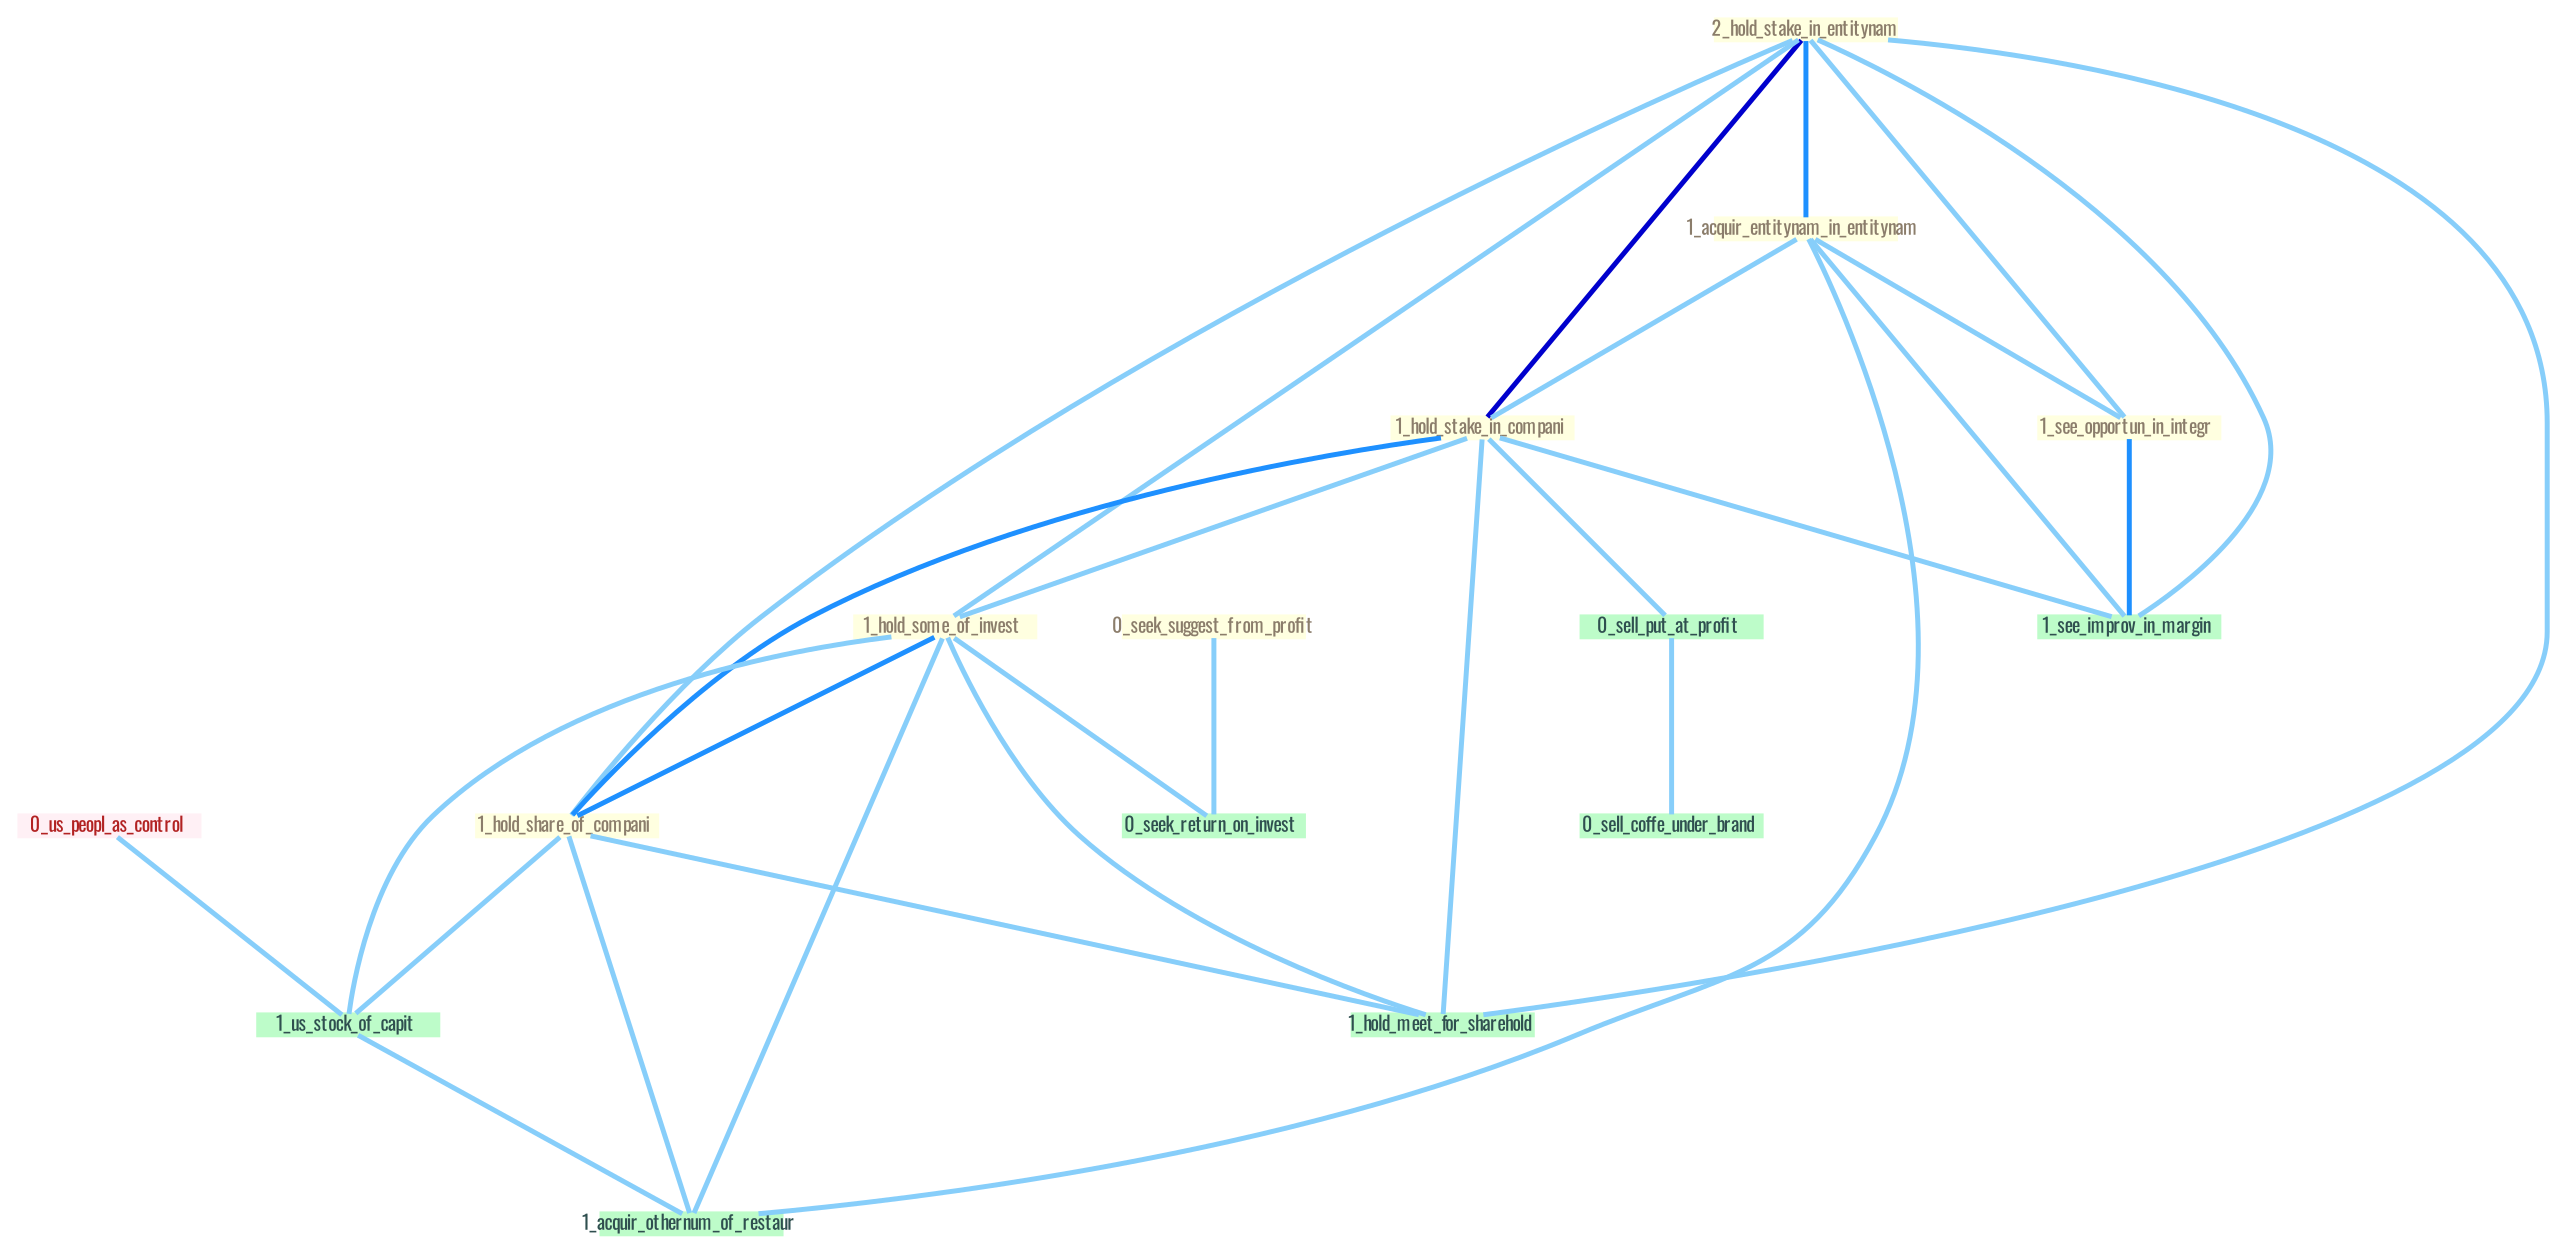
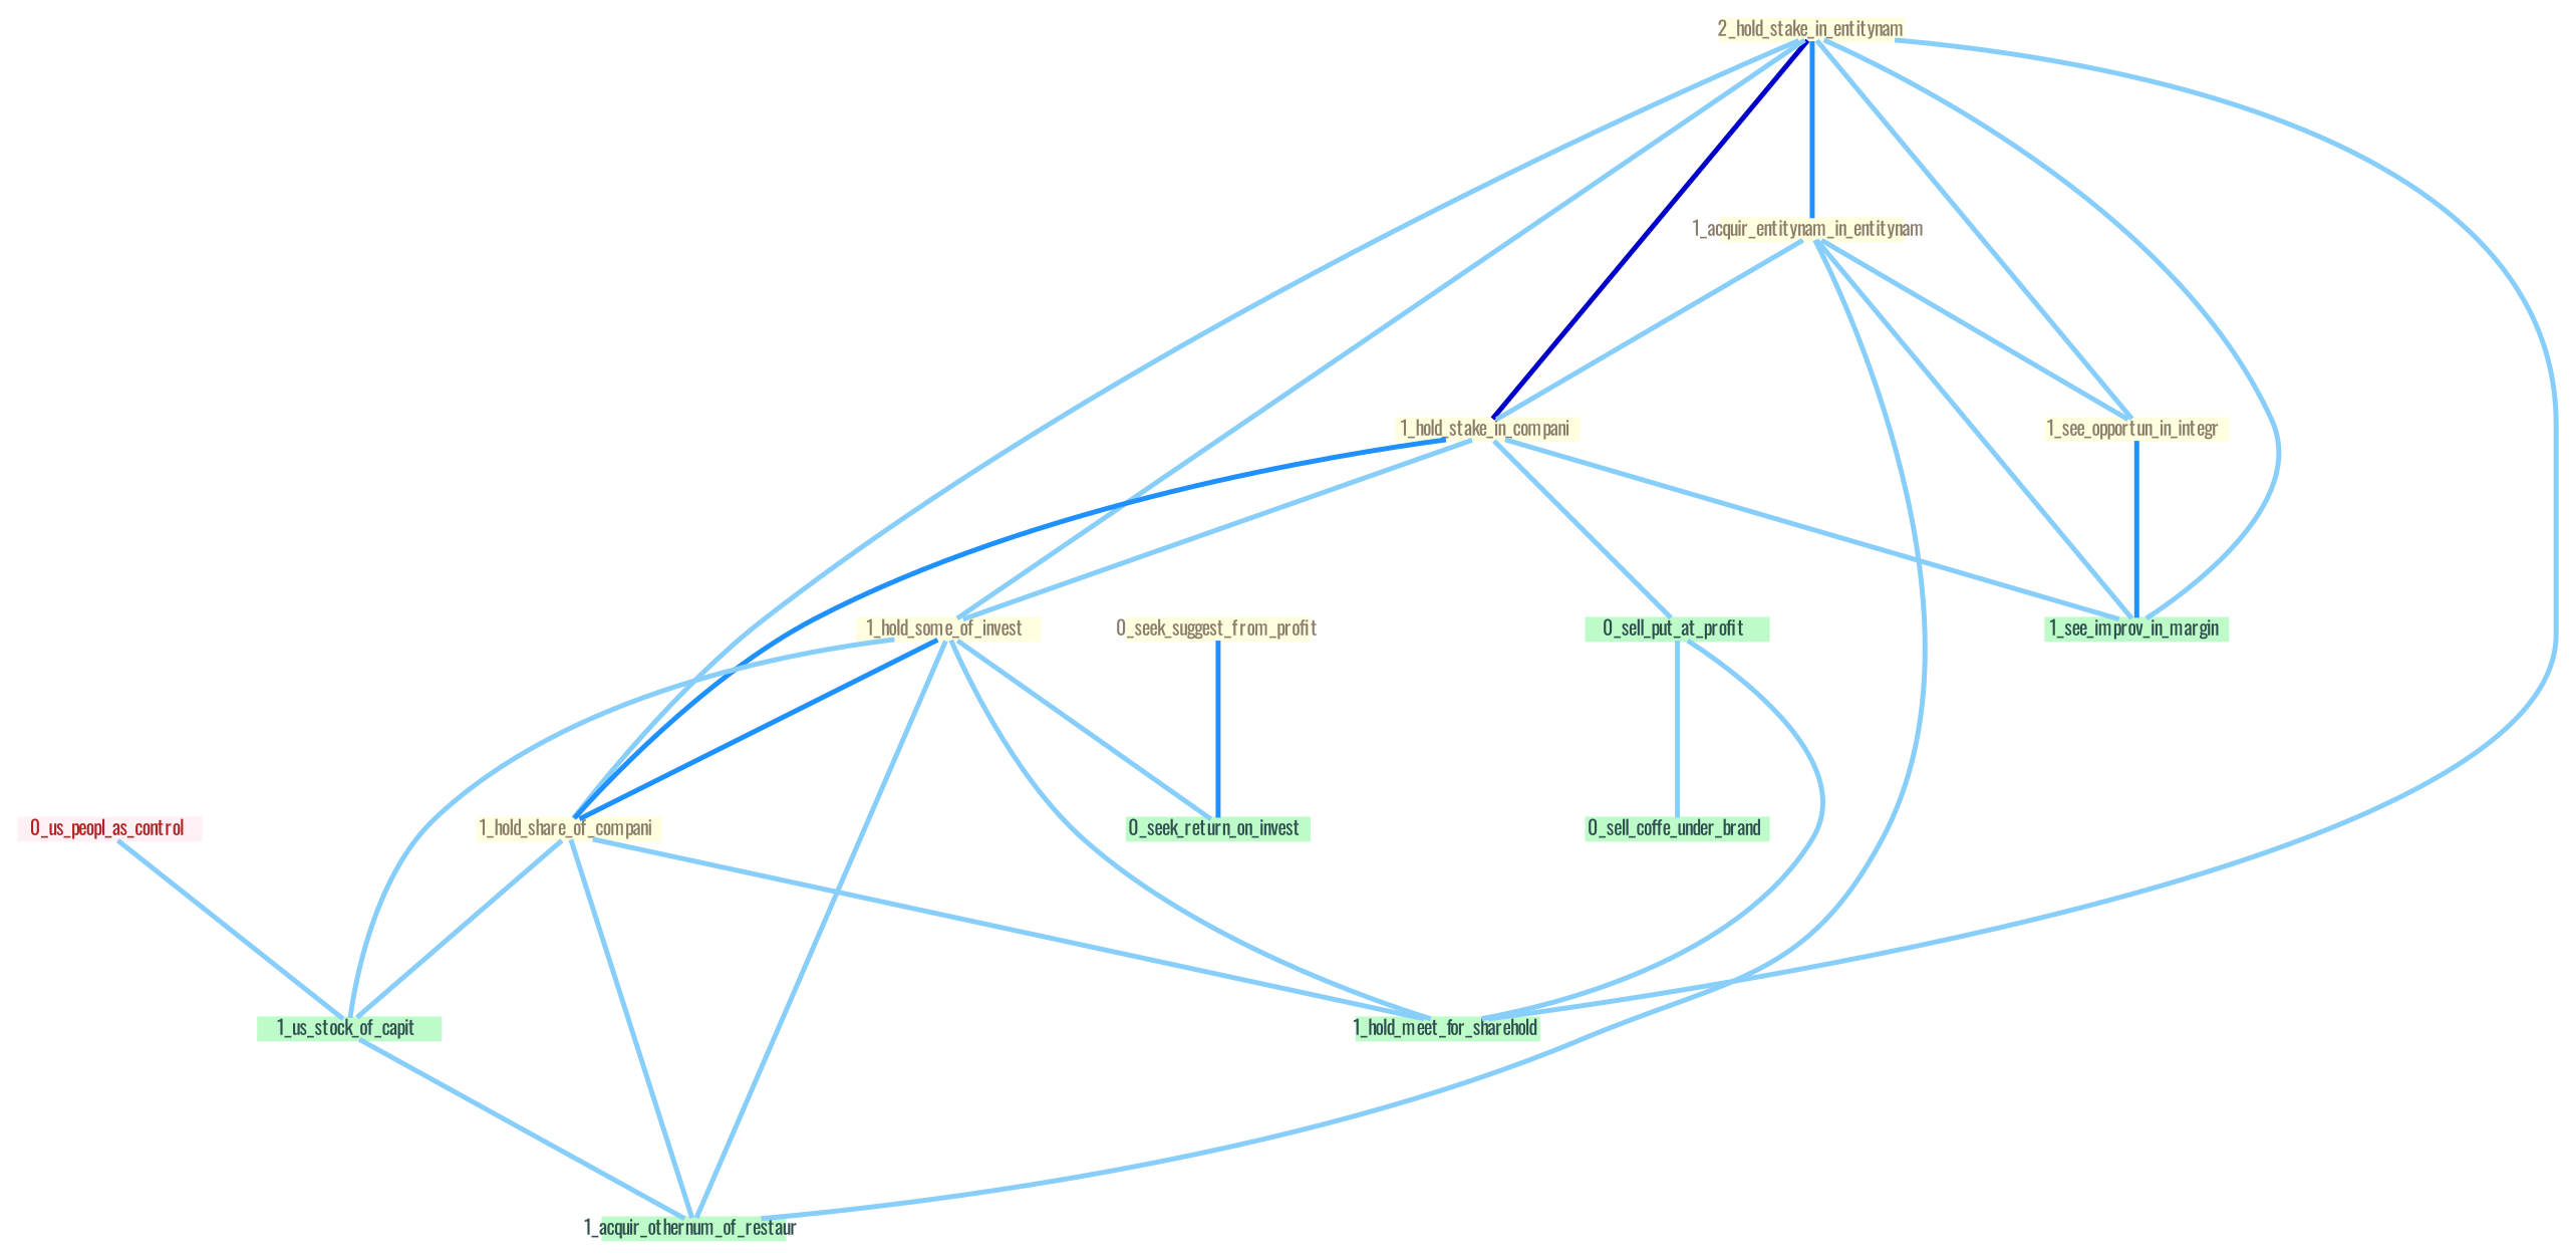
  graph {
    fontname=Oswald
    node [color="#ffffe0" fixedsize=true fontcolor="#8b7d6b" fontname=Oswald fontsize=4 shape=polygon style=filled]
    edge [color="#87cefa" fontname=Oswald w=1]
    n1 [height=.06 label="2_hold_stake_in_entitynam" width=.5]
    "1_acquir_entitynam_in_entitynam " [height=.06 width=.5]
    "1_hold_stake_in_compani " [height=.06 width=.5]
    n4 [height=.06 label="0_seek_suggest_from_profit" width=.5]
    "1_hold_some_of_invest " [height=.06 width=.5]
    "1_see_opportun_in_integr " [height=.06 width=.5]
    "1_hold_share_of_compani " [height=.06 width=.5]
    "0_us_peopl_as_control " [color="#fff0f5" fontcolor="#b22222" height=.06 width=.5]
    "1_see_improv_in_margin " [color="#BDFCC9" fontcolor="#2f4f4f" height=.06 width=.5]
    "1_hold_meet_for_sharehold " [color="#BDFCC9" fontcolor="#2f4f4f" height=.06 width=.5]
    "1_acquir_othernum_of_restaur " [color="#BDFCC9" fontcolor="#2f4f4f" height=.06 width=.5]
    "0_sell_put_at_profit " [color="#BDFCC9" fontcolor="#2f4f4f" height=.06 width=.5]
    "0_seek_return_on_invest " [color="#BDFCC9" fontcolor="#2f4f4f" height=.06 width=.5]
    "1_us_stock_of_capit " [color="#BDFCC9" fontcolor="#2f4f4f" height=.06 width=.5]
    "0_sell_coffe_under_brand " [color="#BDFCC9" fontcolor="#2f4f4f" height=.06 width=.5]
    subgraph sub_1 {
      n1
      "1_acquir_entitynam_in_entitynam "
      "1_hold_stake_in_compani "
      n4
      "1_hold_some_of_invest "
      "1_see_opportun_in_integr "
      "1_hold_share_of_compani "
    }
    subgraph sub_2 {
      "0_us_peopl_as_control "
    }
    n1 -- "1_acquir_entitynam_in_entitynam " [color="#1e90ff" w=2]
    n1 -- "1_hold_stake_in_compani " [color="#0000cd" w=3]
    n1 -- "1_hold_some_of_invest "
    n1 -- "1_see_opportun_in_integr "
    n1 -- "1_hold_share_of_compani "
    n1 -- "1_see_improv_in_margin "
    n1 -- "1_hold_meet_for_sharehold "
    "1_acquir_entitynam_in_entitynam " -- "1_hold_stake_in_compani "
    "1_acquir_entitynam_in_entitynam " -- "1_see_opportun_in_integr "
    "1_acquir_entitynam_in_entitynam " -- "1_see_improv_in_margin "
    "1_acquir_entitynam_in_entitynam " -- "1_acquir_othernum_of_restaur "
    "1_hold_stake_in_compani " -- "1_hold_some_of_invest "
    "1_hold_stake_in_compani " -- "1_hold_share_of_compani " [color="#1e90ff" w=2]
    "1_hold_stake_in_compani " -- "1_see_improv_in_margin "
-   "1_hold_stake_in_compani " -- "1_hold_meet_for_sharehold "
+   "0_sell_put_at_profit " -- "1_hold_meet_for_sharehold "
    "1_hold_stake_in_compani " -- "0_sell_put_at_profit "
-   n4 -- "0_seek_return_on_invest "
+   n4 -- "0_seek_return_on_invest " [color="#1e90ff"]
    "1_hold_some_of_invest " -- "1_hold_share_of_compani " [color="#1e90ff" w=2]
    "1_hold_some_of_invest " -- "1_hold_meet_for_sharehold "
    "1_hold_some_of_invest " -- "1_acquir_othernum_of_restaur "
    "1_hold_some_of_invest " -- "0_seek_return_on_invest "
    "1_hold_some_of_invest " -- "1_us_stock_of_capit "
    "1_see_opportun_in_integr " -- "1_see_improv_in_margin " [color="#1e90ff" w=2]
    "1_hold_share_of_compani " -- "1_hold_meet_for_sharehold "
    "1_hold_share_of_compani " -- "1_acquir_othernum_of_restaur "
    "1_hold_share_of_compani " -- "1_us_stock_of_capit "
    "0_us_peopl_as_control " -- "1_us_stock_of_capit "
    "0_sell_put_at_profit " -- "0_sell_coffe_under_brand "
    "1_us_stock_of_capit " -- "1_acquir_othernum_of_restaur "
  }
